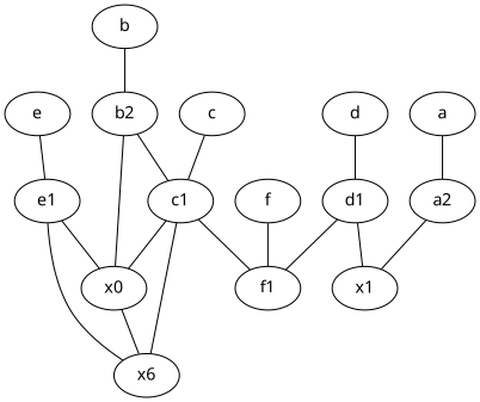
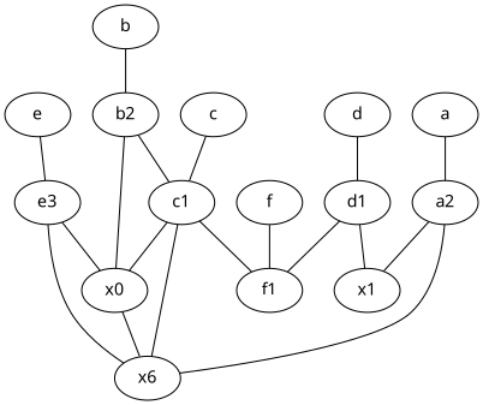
  graph {
    fontname="Noto Sans"
    node [fontname="Noto Sans" labelfontsize=50]
    edge [fontname="Noto Sans"]
    n1 [label=x6]
-   e1
+   e1 [label=e3]
    x0
    n4 [label=a2]
    x1
    c1
    f1
    d
    d1
    n10 [label=b2]
    b
    c
    f
    e
    a
    e1 -- n1
    e1 -- x0
    x0 -- n1
+   n4 -- n1
    n4 -- x1
    c1 -- n1
    c1 -- x0
    c1 -- f1
    d -- d1
    d1 -- x1
    d1 -- f1
    n10 -- x0
    n10 -- c1
    b -- n10
    c -- c1
    f -- f1
    e -- e1
    a -- n4
  }
